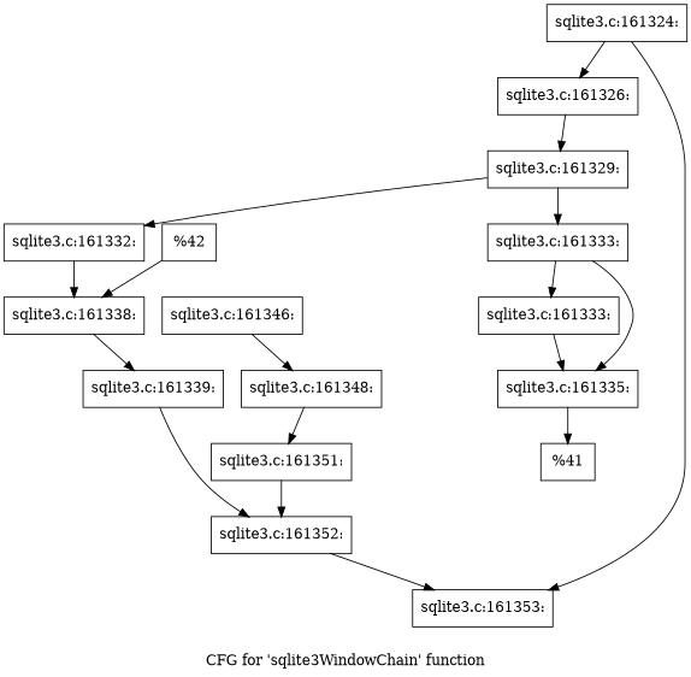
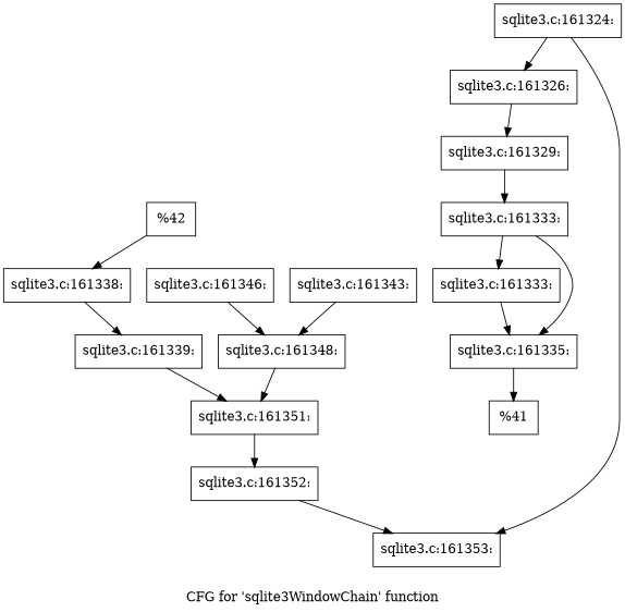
  digraph {
    label="CFG for 'sqlite3WindowChain' function"
    node [shape=record]
    n1 [label="{sqlite3.c:161324:}"]
    n2 [label="{sqlite3.c:161326:}"]
    n3 [label="{sqlite3.c:161353:}"]
    n4 [label="{sqlite3.c:161329:}"]
-   n5 [label="{sqlite3.c:161332:}"]
    n6 [label="{sqlite3.c:161333:}"]
    n7 [label="{sqlite3.c:161352:}"]
    n8 [label="{sqlite3.c:161338:}"]
    n9 [label="{sqlite3.c:161333:}"]
    n10 [label="{sqlite3.c:161335:}"]
    n11 [label="{sqlite3.c:161339:}"]
    n12 [label="{%41}"]
    n13 [label="{sqlite3.c:161351:}"]
+   n14 [label="{sqlite3.c:161343:}"]
    n15 [label="{sqlite3.c:161348:}"]
    n16 [label="{%42}"]
    n17 [label="{sqlite3.c:161346:}"]
    n1 -> n2
    n1 -> n3
    n2 -> n4
-   n4 -> n5
    n4 -> n6
-   n5 -> n8
    n6 -> n9
    n6 -> n10
    n7 -> n3
    n8 -> n11
    n9 -> n10
    n10 -> n12
-   n11 -> n7
+   n11 -> n13
    n13 -> n7
+   n14 -> n15
    n15 -> n13
    n16 -> n8
    n17 -> n15
  }
